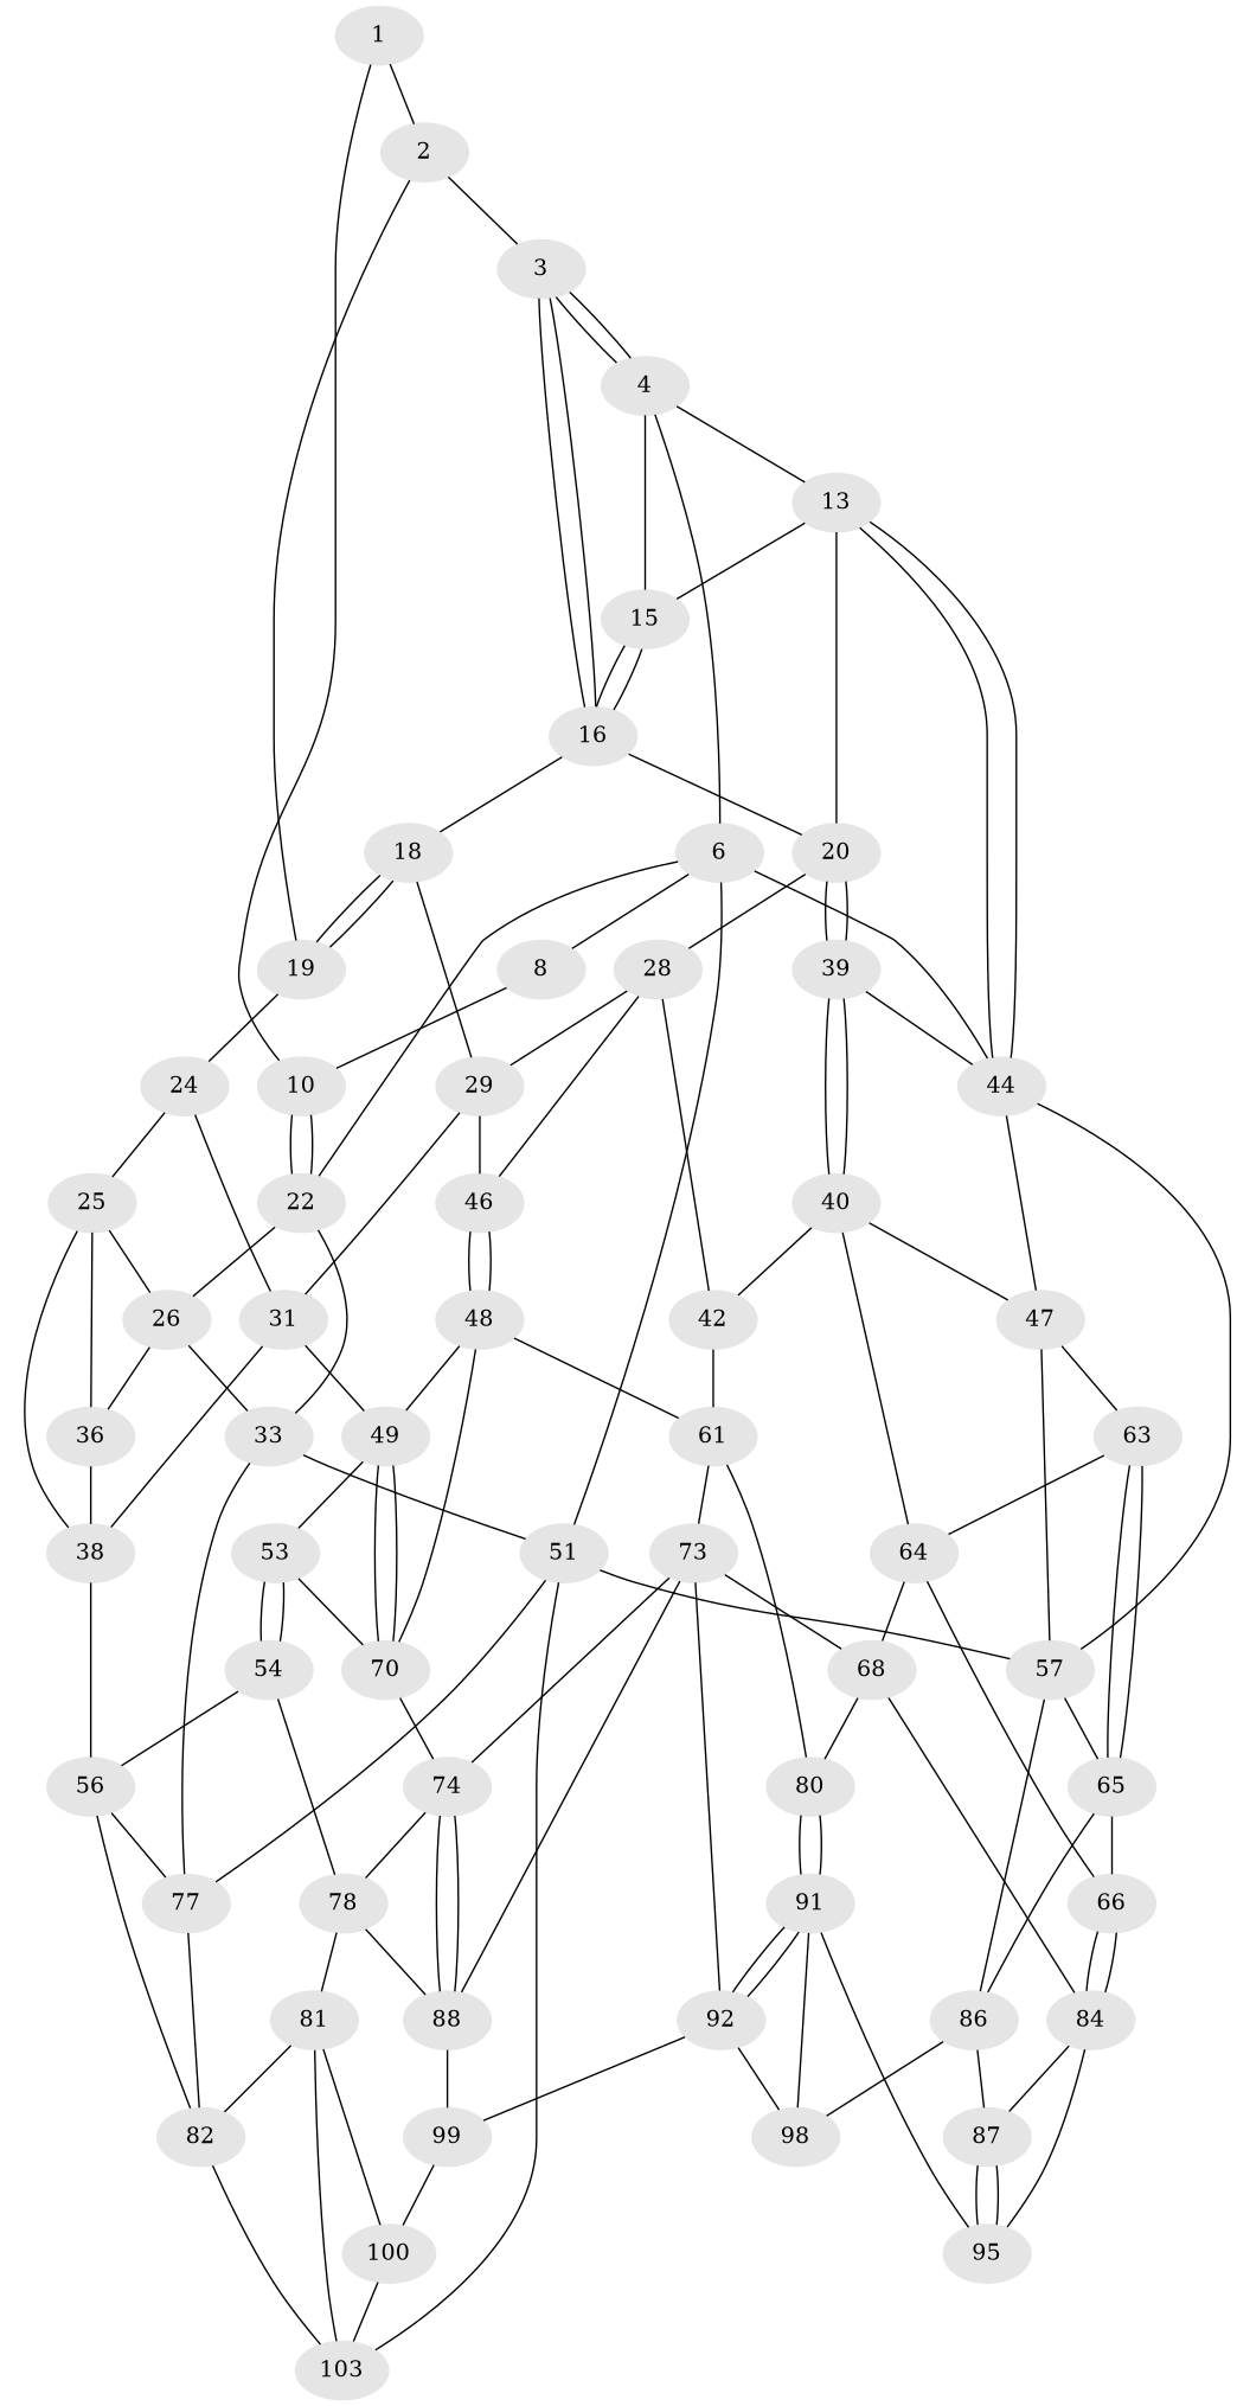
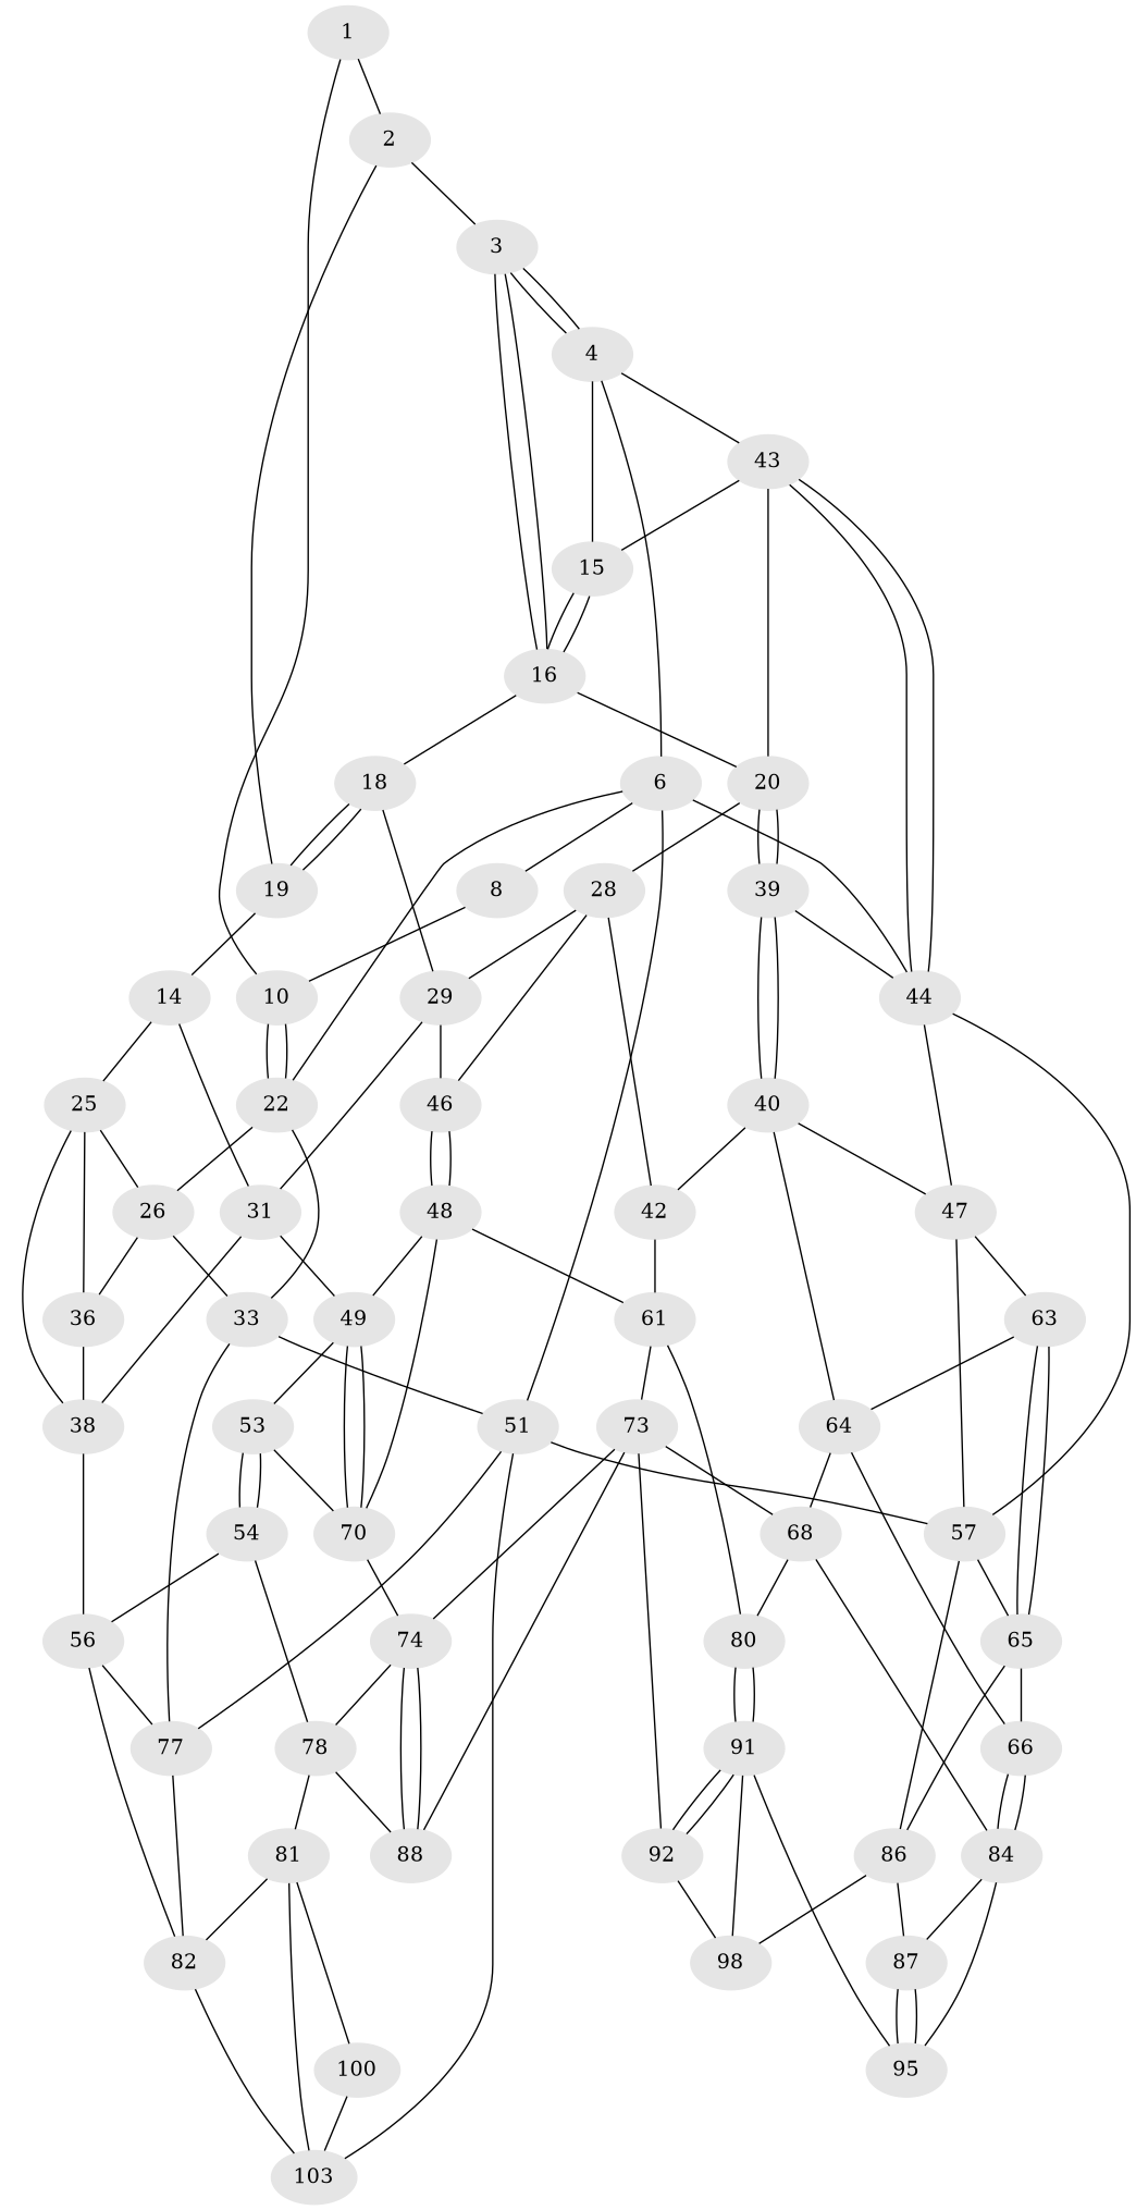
  graph {
    node [color=gray90 style=filled]
    1 [super="+9"]
    2 [super="+11"]
    10
    3
    19
    22 [super="+23"]
    4 [super="+5"]
    16 [super="+17"]
-   24 [super="+27"]
+   24 [super="+27" label=14]
    6 [super="+7"]
-   13 [super="+14"]
+   13 [super="+14" label=43]
    15
    20 [super="+21"]
    18
    8
    44 [super="+45"]
    51 [super="+52"]
    26 [super="+32"]
    33 [super="+34"]
    47 [super="+59"]
    57 [super="+58"]
    77 [super="+94"]
    103 [super="+104"]
    25 [super="+35"]
    31 [super="+37"]
    28 [super="+43"]
    39
    29 [super="+30"]
    46
    42 [super="+60"]
    40 [super="+41"]
    36
    38 [super="+56"]
    49 [super="+50"]
    n35 [label=56 super="+76"]
    61 [super="+72"]
    48 [super="+62"]
    70 [super="+71"]
    53
    82 [super="+93"]
    64 [super="+67"]
    63
    68 [super="+69"]
    66
    73 [super="+90"]
    80
    84 [super="+85"]
    65 [super="+83"]
    86 [super="+97"]
    74 [super="+75"]
    54
    78 [super="+79"]
    88 [super="+89"]
    81 [super="+101"]
    87
    98
    92 [super="+102"]
    91 [super="+96"]
    95
-   99
    100
    1 -- 2
    1 -- 10
    2 -- 3
    2 -- 19
    10 -- 22
    10 -- 22
    3 -- 4
    3 -- 4
    3 -- 16
    3 -- 16
    19 -- 24
    22 -- 26
    22 -- 33
    4 -- 6
    4 -- 13
    4 -- 15
    16 -- 20
    16 -- 18
    24 -- 25
    24 -- 31
    6 -- 22
    6 -- 8
    6 -- 44
    6 -- 51
    13 -- 15
    13 -- 20
    13 -- 44
    13 -- 44
    15 -- 16
    15 -- 16
    20 -- 28
    20 -- 39
    20 -- 39
    18 -- 19
    18 -- 19
    18 -- 29
    8 -- 10
    44 -- 47
    44 -- 57
    51 -- 57
    51 -- 77
    51 -- 103
    26 -- 33
    26 -- 36
    33 -- 51
    33 -- 77
    47 -- 57
    47 -- 63
    57 -- 65
    57 -- 86
    77 -- 82
    25 -- 26
    25 -- 36
    25 -- 38
    31 -- 38
    31 -- 49
    28 -- 29
    28 -- 46
    28 -- 42
    39 -- 44
    39 -- 40
    39 -- 40
    29 -- 31
    29 -- 46
    46 -- 48
    46 -- 48
    42 -- 61
    40 -- 47
    40 -- 42
    40 -- 64
    36 -- 38
    38 -- n35
    49 -- 70
    49 -- 70
    49 -- 53
    n35 -- 77
    n35 -- 82
    61 -- 73
    61 -- 80
    48 -- 49
    48 -- 61
    48 -- 70
    70 -- 74
    53 -- 70
    53 -- 54
    53 -- 54
    82 -- 103
    64 -- 68
    64 -- 66
    63 -- 64
    63 -- 65
    63 -- 65
    68 -- 80
    68 -- 84
    66 -- 84
    66 -- 84
    73 -- 68
    73 -- 74
    73 -- 88
    73 -- 92
    80 -- 91
    80 -- 91
    84 -- 87
    84 -- 95
    65 -- 66
    65 -- 86
    86 -- 87
    86 -- 98
    74 -- 78
    74 -- 88
    74 -- 88
    54 -- n35
    54 -- 78
    78 -- 88
    78 -- 81
-   88 -- 99
    81 -- 103
    81 -- 82
    81 -- 100
    87 -- 95
    87 -- 95
    92 -- 98
-   92 -- 99
    91 -- 98
    91 -- 92
    91 -- 92
    91 -- 95
-   99 -- 100
    100 -- 103
  }
